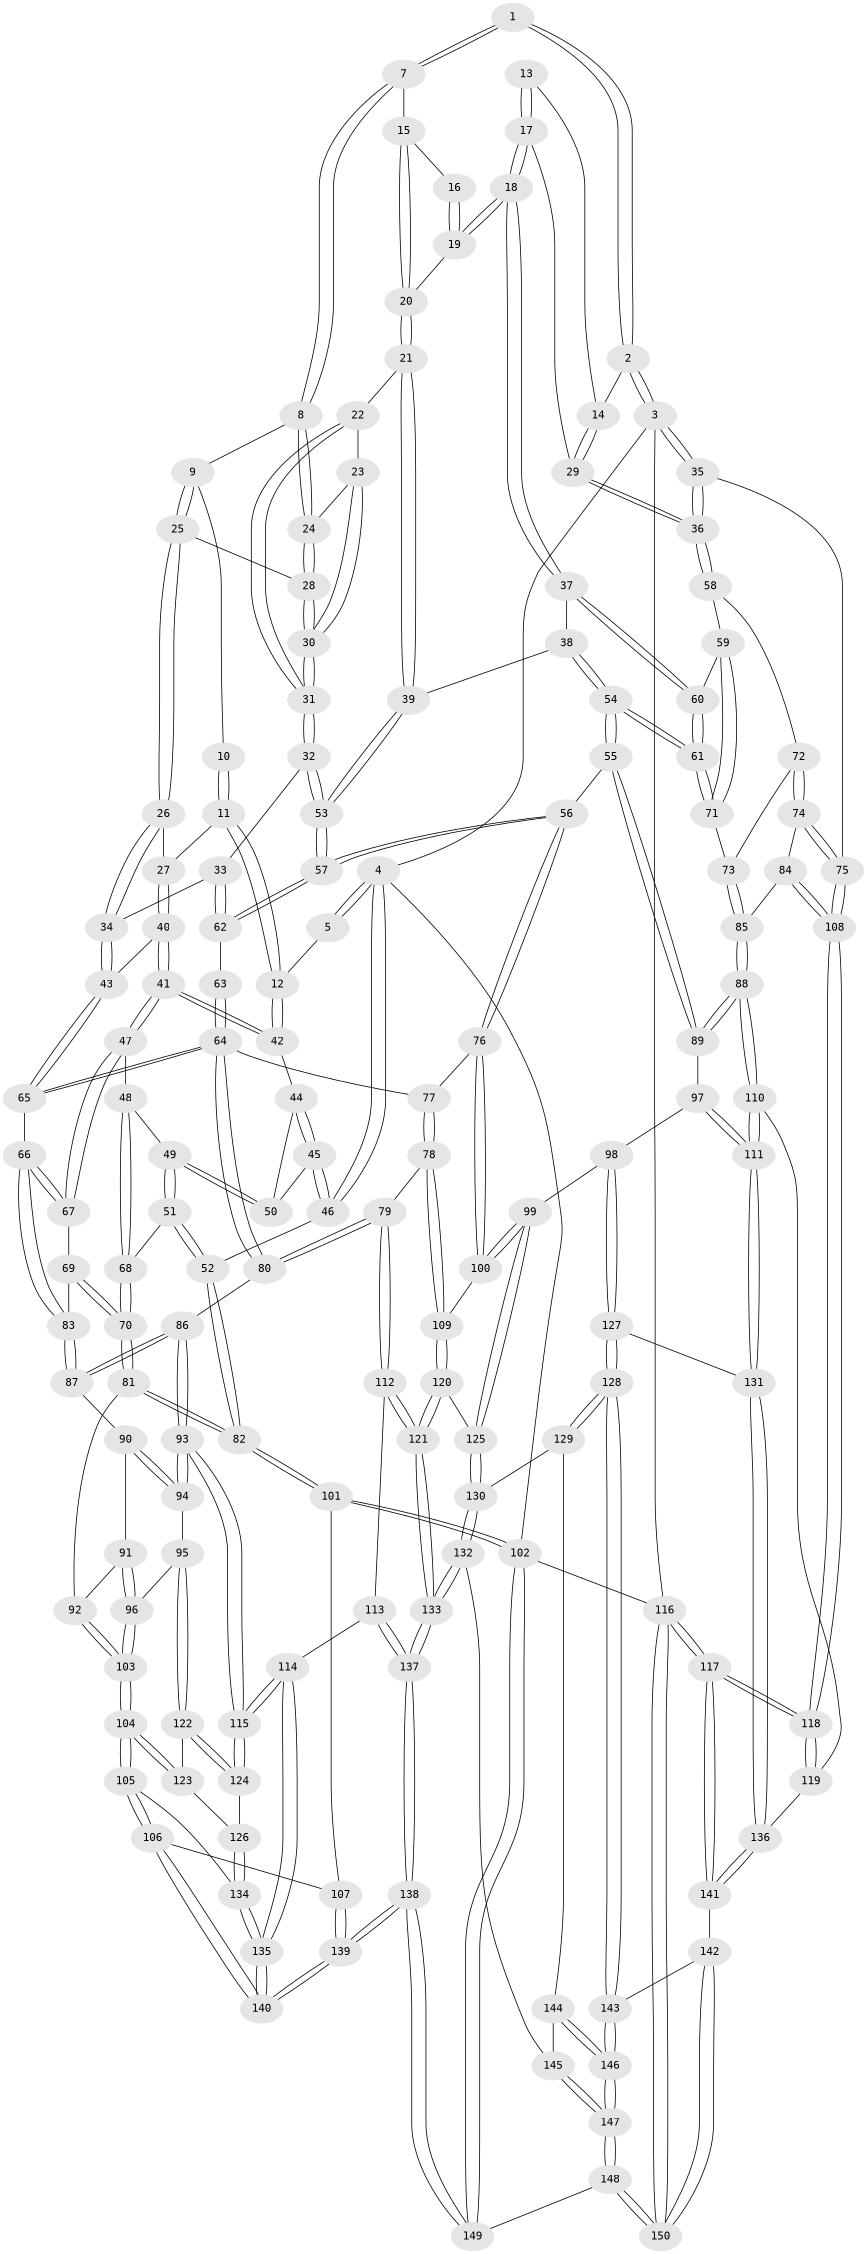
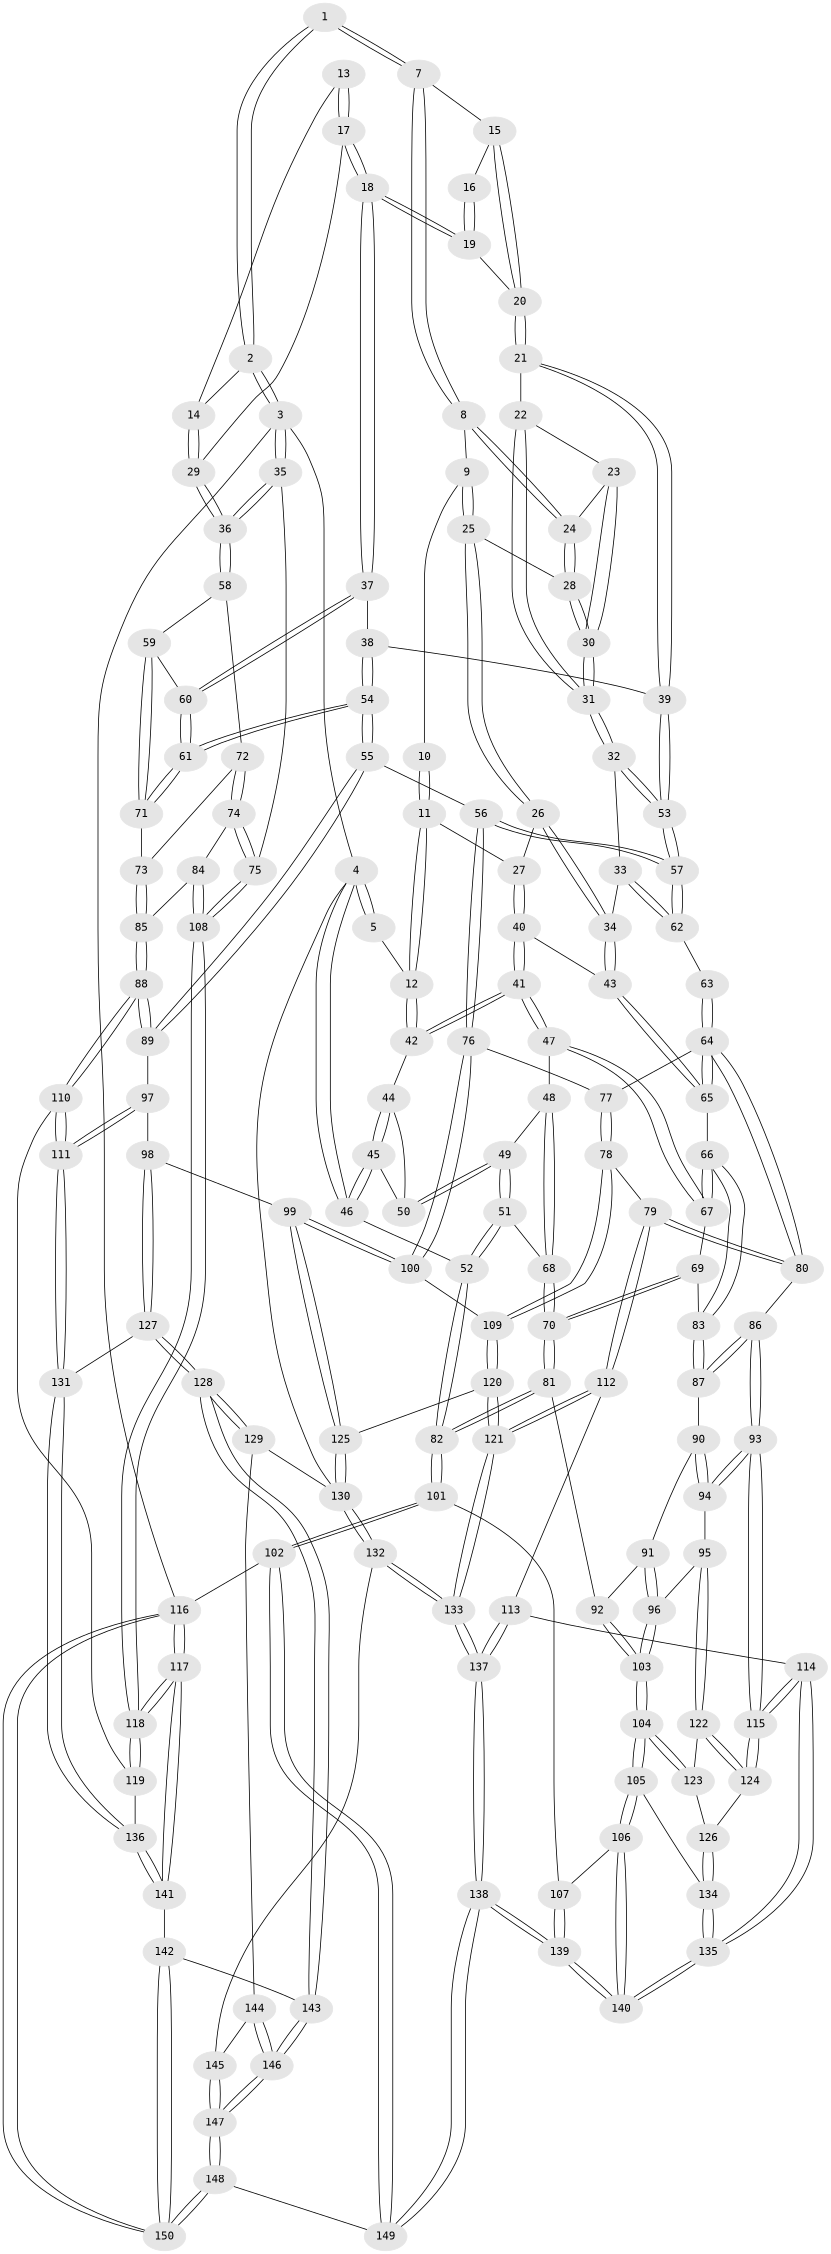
  graph {
    fontname="DejaVu Sans Mono"
    node [color=gray90 fontname="DejaVu Sans Mono" style=filled]
    edge [fontname="DejaVu Sans Mono"]
    1
    2
    7
    3
    14
    8
    15
    4
    35
    116
    29
    5
    46
    102
    36
    75
    117
    150
    12
    52
    149
    42
    10
    11
    9
    24
    16
    20
    25
    28
    26
    27
    40
    44
    13
    17
    18
    19
    21
    37
    38
    60
    22
    39
    23
    31
    53
    30
    32
    34
    43
    41
    58
    33
    62
    57
    63
    65
    108
    59
    72
    54
    61
    55
    47
    48
    67
    45
    50
    66
    82
    49
    68
    69
    51
    70
    101
    56
    89
    71
    76
    97
    77
    100
    73
    74
    64
    80
    78
    86
    83
    87
    81
    92
    85
    84
    88
    118
    109
    79
    112
    120
    113
    121
    93
    103
    107
    90
    110
    94
    115
    91
    111
    119
    98
    96
    95
    104
    124
    122
    123
    99
    127
    131
    125
    128
    130
    139
    105
    106
    134
    126
    140
    135
    136
    114
    137
    133
    138
    141
    142
    132
    129
    143
    144
    146
    145
    147
    148
    1 -- 2
    1 -- 2
    1 -- 7
    1 -- 7
    2 -- 3
    2 -- 3
    2 -- 14
    7 -- 8
    7 -- 8
    7 -- 15
    3 -- 4
    3 -- 35
    3 -- 35
    3 -- 116
    14 -- 29
    14 -- 29
    8 -- 9
    8 -- 24
    8 -- 24
    15 -- 16
    15 -- 20
    15 -- 20
    4 -- 5
    4 -- 5
    4 -- 46
    4 -- 46
-   4 -- 102
+   4 -- 130
    35 -- 36
    35 -- 36
    35 -- 75
    116 -- 117
    116 -- 117
    116 -- 150
    116 -- 150
    29 -- 36
    29 -- 36
    5 -- 12
    46 -- 52
    102 -- 116
    102 -- 149
    102 -- 149
    36 -- 58
    36 -- 58
    75 -- 108
    75 -- 108
    117 -- 118
    117 -- 118
    117 -- 141
    117 -- 141
    12 -- 42
    12 -- 42
    52 -- 82
    52 -- 82
    42 -- 44
    10 -- 11
    10 -- 11
    11 -- 12
    11 -- 12
    11 -- 27
    9 -- 10
    9 -- 25
    9 -- 25
    24 -- 28
    24 -- 28
    16 -- 19
    16 -- 19
    20 -- 21
    20 -- 21
    25 -- 28
    25 -- 26
    25 -- 26
    28 -- 30
    28 -- 30
    26 -- 27
    26 -- 34
    26 -- 34
    27 -- 40
    27 -- 40
    40 -- 43
    40 -- 41
    40 -- 41
    44 -- 45
    44 -- 45
    44 -- 50
    13 -- 14
    13 -- 17
    13 -- 17
    17 -- 29
    17 -- 18
    17 -- 18
    18 -- 19
    18 -- 19
    18 -- 37
    18 -- 37
    19 -- 20
    21 -- 22
    21 -- 39
    21 -- 39
    37 -- 38
    37 -- 60
    37 -- 60
    38 -- 39
    38 -- 54
    38 -- 54
    60 -- 61
    60 -- 61
    22 -- 23
    22 -- 31
    22 -- 31
    39 -- 53
    39 -- 53
    23 -- 24
    23 -- 30
    23 -- 30
    31 -- 32
    31 -- 32
    53 -- 57
    53 -- 57
    30 -- 31
    30 -- 31
    32 -- 53
    32 -- 53
    32 -- 33
    34 -- 43
    34 -- 43
    43 -- 65
    43 -- 65
    41 -- 42
    41 -- 42
    41 -- 47
    41 -- 47
    58 -- 59
    58 -- 72
    33 -- 34
    33 -- 62
    33 -- 62
    62 -- 63
    57 -- 62
    57 -- 62
    63 -- 64
    63 -- 64
    65 -- 66
    108 -- 118
    108 -- 118
    59 -- 60
    59 -- 71
    59 -- 71
    72 -- 73
    72 -- 74
    72 -- 74
    54 -- 61
    54 -- 61
    54 -- 55
    54 -- 55
    61 -- 71
    61 -- 71
    55 -- 56
    55 -- 89
    55 -- 89
    47 -- 48
    47 -- 67
    47 -- 67
    48 -- 49
    48 -- 68
    48 -- 68
    67 -- 69
    45 -- 46
    45 -- 46
    45 -- 50
    66 -- 67
    66 -- 67
    66 -- 83
    66 -- 83
    82 -- 101
    82 -- 101
    49 -- 50
    49 -- 50
    49 -- 51
    49 -- 51
    68 -- 70
    68 -- 70
    69 -- 70
    69 -- 70
    69 -- 83
    51 -- 52
    51 -- 52
    51 -- 68
    70 -- 81
    70 -- 81
    101 -- 102
    101 -- 102
    101 -- 107
    56 -- 57
    56 -- 57
    56 -- 76
    56 -- 76
    89 -- 97
    71 -- 73
    76 -- 77
    76 -- 100
    76 -- 100
    97 -- 111
    97 -- 111
    97 -- 98
    77 -- 78
    77 -- 78
    100 -- 109
    73 -- 85
    73 -- 85
    74 -- 75
    74 -- 75
    74 -- 84
    64 -- 65
    64 -- 65
    64 -- 77
    64 -- 80
    64 -- 80
    80 -- 86
    78 -- 109
    78 -- 109
    78 -- 79
    86 -- 87
    86 -- 87
    86 -- 93
    86 -- 93
    83 -- 87
    83 -- 87
    87 -- 90
    81 -- 82
    81 -- 82
    81 -- 92
    92 -- 103
    92 -- 103
    85 -- 88
    85 -- 88
    84 -- 108
    84 -- 108
    84 -- 85
    88 -- 89
    88 -- 89
    88 -- 110
    88 -- 110
    118 -- 119
    118 -- 119
    109 -- 120
    109 -- 120
    79 -- 80
    79 -- 80
    79 -- 112
    79 -- 112
    112 -- 113
    112 -- 121
    112 -- 121
    120 -- 121
    120 -- 121
    120 -- 125
    113 -- 114
    113 -- 137
    113 -- 137
    121 -- 133
    121 -- 133
    93 -- 94
    93 -- 94
    93 -- 115
    93 -- 115
    103 -- 104
    103 -- 104
    107 -- 139
    107 -- 139
    90 -- 94
    90 -- 94
    90 -- 91
    110 -- 111
    110 -- 111
    110 -- 119
    94 -- 95
    115 -- 124
    115 -- 124
    91 -- 92
    91 -- 96
    91 -- 96
    111 -- 131
    111 -- 131
    119 -- 136
    98 -- 99
    98 -- 127
    98 -- 127
    96 -- 103
    96 -- 103
    95 -- 96
    95 -- 122
    95 -- 122
    104 -- 123
    104 -- 123
    104 -- 105
    104 -- 105
    124 -- 126
    122 -- 124
    122 -- 124
    122 -- 123
    123 -- 126
    99 -- 100
    99 -- 100
    99 -- 125
    99 -- 125
    127 -- 131
    127 -- 128
    127 -- 128
    131 -- 136
    131 -- 136
    125 -- 130
    125 -- 130
    128 -- 129
    128 -- 129
    128 -- 143
    128 -- 143
    130 -- 132
    130 -- 132
    139 -- 140
    139 -- 140
    105 -- 106
    105 -- 106
    105 -- 134
    106 -- 107
    106 -- 140
    106 -- 140
    134 -- 135
    134 -- 135
    126 -- 134
    126 -- 134
    135 -- 140
    135 -- 140
    136 -- 141
    136 -- 141
    114 -- 115
    114 -- 115
    114 -- 135
    114 -- 135
    137 -- 138
    137 -- 138
    133 -- 137
    133 -- 137
    138 -- 149
    138 -- 149
    138 -- 139
    138 -- 139
    141 -- 142
    142 -- 150
    142 -- 150
    142 -- 143
    132 -- 133
    132 -- 133
    132 -- 145
    129 -- 130
    129 -- 144
    143 -- 146
    143 -- 146
    144 -- 146
    144 -- 146
    144 -- 145
    146 -- 147
    146 -- 147
    145 -- 147
    145 -- 147
    147 -- 148
    147 -- 148
    148 -- 150
    148 -- 150
    148 -- 149
  }
